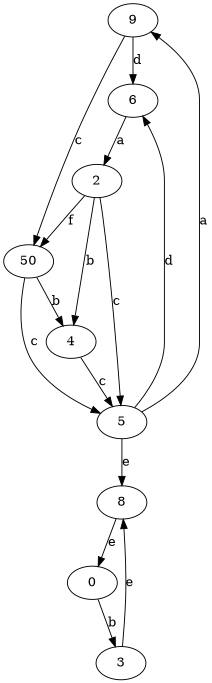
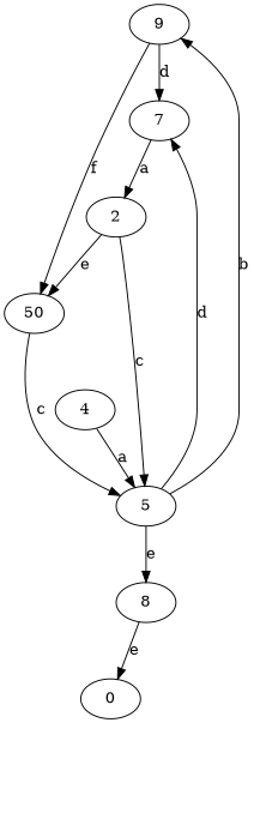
  strict digraph {
    n1 [label=9]
-   7 [label=6]
+   7
    n3 [label=50]
    2
    4
    5
    8
-   3
    0
    n1 -> 7 [label=d]
-   n1 -> n3 [label=c]
+   n1 -> n3 [label=f]
    7 -> 2 [label=a]
-   n3 -> 4 [label=b]
    n3 -> 5 [label=c]
-   2 -> n3 [label=f]
-   2 -> 4 [label=b]
+   2 -> n3 [label=e]
    2 -> 5 [label=c]
-   4 -> 5 [label=c]
-   5 -> n1 [label=a]
+   4 -> 5 [label=a]
+   5 -> n1 [label=b]
    5 -> 7 [label=d]
    5 -> 8 [label=e]
    8 -> 0 [label=e]
-   3 -> 8 [label=e]
-   0 -> 3 [label=b]
  }
